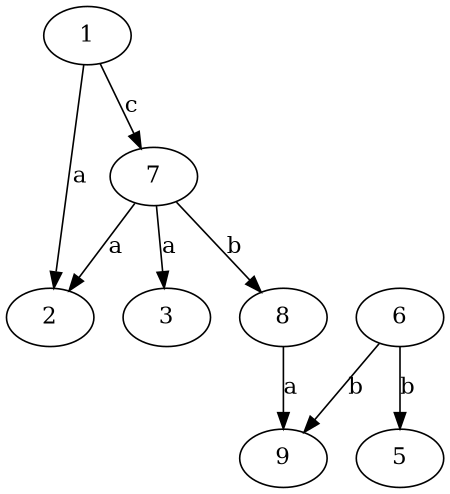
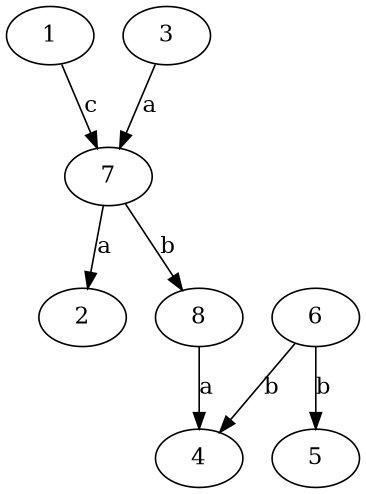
  strict digraph {
    1
    2
    7
    3
    8
    n6 [label=6]
-   4 [label=9]
+   4
    5
-   1 -> 2 [label=a]
    1 -> 7 [label=c]
    7 -> 2 [label=a]
-   7 -> 3 [label=a]
+   3 -> 7 [label=a]
    7 -> 8 [label=b]
    8 -> 4 [label=a]
    n6 -> 4 [label=b]
    n6 -> 5 [label=b]
  }
